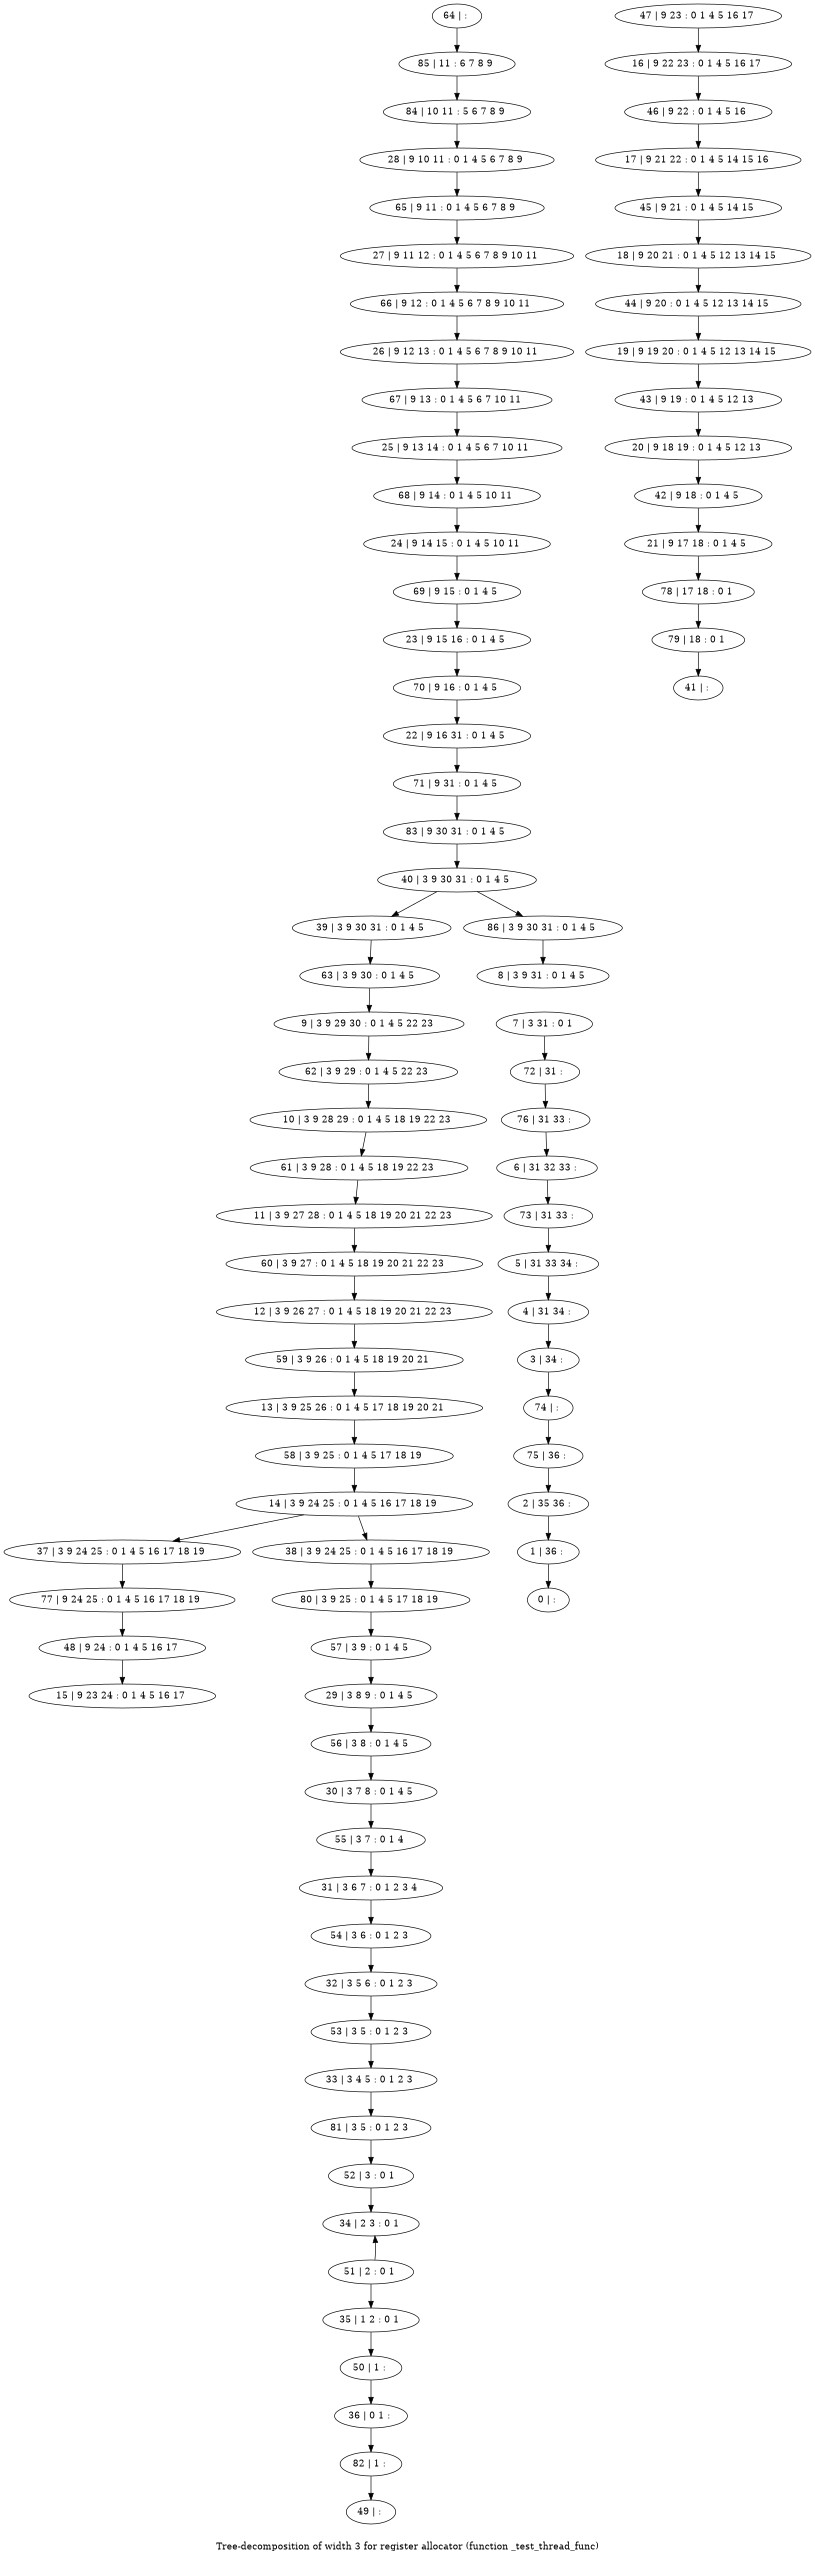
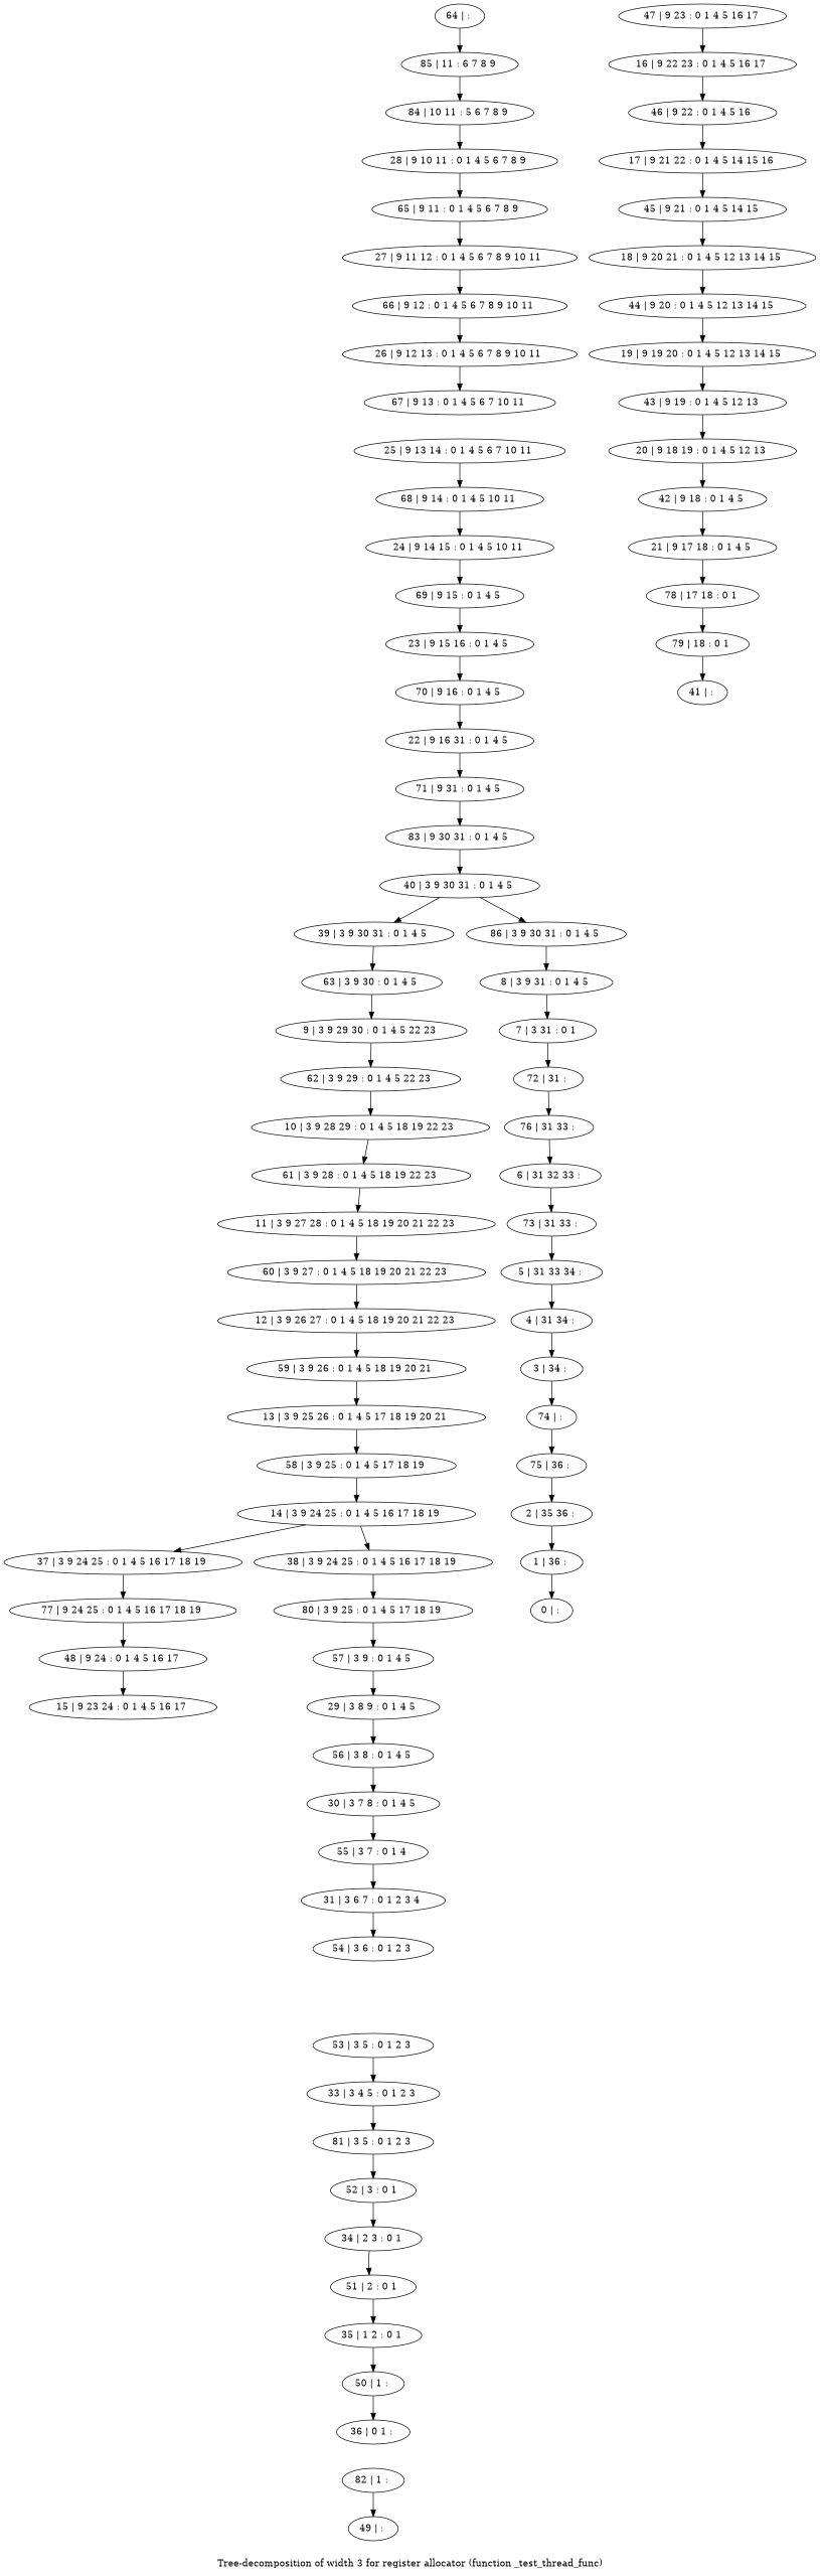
  digraph {
    label="Tree-decomposition of width 3 for register allocator (function _test_thread_func)"
    n1 [label="0 | : "]
    n2 [label="1 | 36 : "]
    n3 [label="2 | 35 36 : "]
    n4 [label="3 | 34 : "]
    n5 [label="74 | : "]
    n6 [label="75 | 36 : "]
    n7 [label="4 | 31 34 : "]
    n8 [label="5 | 31 33 34 : "]
    n9 [label="6 | 31 32 33 : "]
    n10 [label="73 | 31 33 : "]
    n11 [label="7 | 3 31 : 0 1 "]
    n12 [label="72 | 31 : "]
    n13 [label="76 | 31 33 : "]
    n14 [label="8 | 3 9 31 : 0 1 4 5 "]
    n15 [label="9 | 3 9 29 30 : 0 1 4 5 22 23 "]
    n16 [label="62 | 3 9 29 : 0 1 4 5 22 23 "]
    n17 [label="10 | 3 9 28 29 : 0 1 4 5 18 19 22 23 "]
    n18 [label="61 | 3 9 28 : 0 1 4 5 18 19 22 23 "]
    n19 [label="11 | 3 9 27 28 : 0 1 4 5 18 19 20 21 22 23 "]
    n20 [label="60 | 3 9 27 : 0 1 4 5 18 19 20 21 22 23 "]
    n21 [label="12 | 3 9 26 27 : 0 1 4 5 18 19 20 21 22 23 "]
    n22 [label="59 | 3 9 26 : 0 1 4 5 18 19 20 21 "]
    n23 [label="13 | 3 9 25 26 : 0 1 4 5 17 18 19 20 21 "]
    n24 [label="58 | 3 9 25 : 0 1 4 5 17 18 19 "]
    n25 [label="14 | 3 9 24 25 : 0 1 4 5 16 17 18 19 "]
    n26 [label="37 | 3 9 24 25 : 0 1 4 5 16 17 18 19 "]
    n27 [label="38 | 3 9 24 25 : 0 1 4 5 16 17 18 19 "]
    n28 [label="77 | 9 24 25 : 0 1 4 5 16 17 18 19 "]
    n29 [label="80 | 3 9 25 : 0 1 4 5 17 18 19 "]
    n30 [label="15 | 9 23 24 : 0 1 4 5 16 17 "]
    n31 [label="47 | 9 23 : 0 1 4 5 16 17 "]
    n32 [label="16 | 9 22 23 : 0 1 4 5 16 17 "]
    n33 [label="46 | 9 22 : 0 1 4 5 16 "]
    n34 [label="17 | 9 21 22 : 0 1 4 5 14 15 16 "]
    n35 [label="45 | 9 21 : 0 1 4 5 14 15 "]
    n36 [label="18 | 9 20 21 : 0 1 4 5 12 13 14 15 "]
    n37 [label="44 | 9 20 : 0 1 4 5 12 13 14 15 "]
    n38 [label="19 | 9 19 20 : 0 1 4 5 12 13 14 15 "]
    n39 [label="43 | 9 19 : 0 1 4 5 12 13 "]
    n40 [label="20 | 9 18 19 : 0 1 4 5 12 13 "]
    n41 [label="42 | 9 18 : 0 1 4 5 "]
    n42 [label="21 | 9 17 18 : 0 1 4 5 "]
    n43 [label="78 | 17 18 : 0 1 "]
    n44 [label="79 | 18 : 0 1 "]
    n45 [label="22 | 9 16 31 : 0 1 4 5 "]
    n46 [label="71 | 9 31 : 0 1 4 5 "]
    n47 [label="83 | 9 30 31 : 0 1 4 5 "]
    n48 [label="23 | 9 15 16 : 0 1 4 5 "]
    n49 [label="70 | 9 16 : 0 1 4 5 "]
    n50 [label="24 | 9 14 15 : 0 1 4 5 10 11 "]
    n51 [label="69 | 9 15 : 0 1 4 5 "]
    n52 [label="25 | 9 13 14 : 0 1 4 5 6 7 10 11 "]
    n53 [label="68 | 9 14 : 0 1 4 5 10 11 "]
    n54 [label="26 | 9 12 13 : 0 1 4 5 6 7 8 9 10 11 "]
    n55 [label="67 | 9 13 : 0 1 4 5 6 7 10 11 "]
    n56 [label="27 | 9 11 12 : 0 1 4 5 6 7 8 9 10 11 "]
    n57 [label="66 | 9 12 : 0 1 4 5 6 7 8 9 10 11 "]
    n58 [label="28 | 9 10 11 : 0 1 4 5 6 7 8 9 "]
    n59 [label="65 | 9 11 : 0 1 4 5 6 7 8 9 "]
    n60 [label="29 | 3 8 9 : 0 1 4 5 "]
    n61 [label="56 | 3 8 : 0 1 4 5 "]
    n62 [label="30 | 3 7 8 : 0 1 4 5 "]
    n63 [label="55 | 3 7 : 0 1 4 "]
    n64 [label="31 | 3 6 7 : 0 1 2 3 4 "]
    n65 [label="54 | 3 6 : 0 1 2 3 "]
-   n66 [label="32 | 3 5 6 : 0 1 2 3 "]
    n67 [label="53 | 3 5 : 0 1 2 3 "]
    n68 [label="33 | 3 4 5 : 0 1 2 3 "]
    n69 [label="81 | 3 5 : 0 1 2 3 "]
    n70 [label="52 | 3 : 0 1 "]
    n71 [label="34 | 2 3 : 0 1 "]
    n72 [label="51 | 2 : 0 1 "]
    n73 [label="35 | 1 2 : 0 1 "]
    n74 [label="50 | 1 : "]
    n75 [label="36 | 0 1 : "]
    n76 [label="82 | 1 : "]
    n77 [label="49 | : "]
    n78 [label="48 | 9 24 : 0 1 4 5 16 17 "]
    n79 [label="57 | 3 9 : 0 1 4 5 "]
    n80 [label="39 | 3 9 30 31 : 0 1 4 5 "]
    n81 [label="63 | 3 9 30 : 0 1 4 5 "]
    n82 [label="40 | 3 9 30 31 : 0 1 4 5 "]
    n83 [label="86 | 3 9 30 31 : 0 1 4 5 "]
    n84 [label="41 | : "]
    n85 [label="64 | : "]
    n86 [label="85 | 11 : 6 7 8 9 "]
    n87 [label="84 | 10 11 : 5 6 7 8 9 "]
    n2 -> n1
    n3 -> n2
    n4 -> n5
    n5 -> n6
    n6 -> n3
    n7 -> n4
    n8 -> n7
    n9 -> n10
    n10 -> n8
    n11 -> n12
    n12 -> n13
    n13 -> n9
+   n14 -> n11
    n15 -> n16
    n16 -> n17
    n17 -> n18
    n18 -> n19
    n19 -> n20
    n20 -> n21
    n21 -> n22
    n22 -> n23
    n23 -> n24
    n24 -> n25
    n25 -> n26
    n25 -> n27
    n26 -> n28
    n27 -> n29
    n28 -> n78
    n29 -> n79
    n31 -> n32
    n32 -> n33
    n33 -> n34
    n34 -> n35
    n35 -> n36
    n36 -> n37
    n37 -> n38
    n38 -> n39
    n39 -> n40
    n40 -> n41
    n41 -> n42
    n42 -> n43
    n43 -> n44
    n44 -> n84
    n45 -> n46
    n46 -> n47
    n47 -> n82
    n48 -> n49
    n49 -> n45
    n50 -> n51
    n51 -> n48
    n52 -> n53
    n53 -> n50
    n54 -> n55
-   n55 -> n52
    n56 -> n57
    n57 -> n54
    n58 -> n59
    n59 -> n56
    n60 -> n61
    n61 -> n62
    n62 -> n63
    n63 -> n64
    n64 -> n65
-   n65 -> n66
-   n66 -> n67
    n67 -> n68
    n68 -> n69
    n69 -> n70
    n70 -> n71
-   n72 -> n71
+   n71 -> n72
    n72 -> n73
    n73 -> n74
    n74 -> n75
-   n75 -> n76
    n76 -> n77
    n78 -> n30
    n79 -> n60
    n80 -> n81
    n81 -> n15
    n82 -> n80
    n82 -> n83
    n83 -> n14
    n85 -> n86
    n86 -> n87
    n87 -> n58
  }
